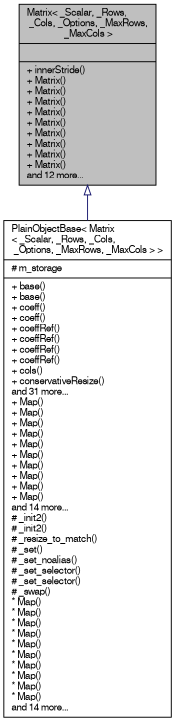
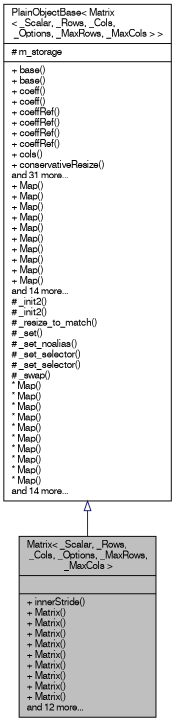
  digraph {
    node [color=black fontname=FreeSans fontsize=10 shape=record style=filled]
    n1 [fillcolor=grey75 fontcolor=black height=0.2 label="{Matrix\< _Scalar, _Rows,\l _Cols, _Options, _MaxRows,\l _MaxCols \>\n||+ innerStride()\l+ Matrix()\l+ Matrix()\l+ Matrix()\l+ Matrix()\l+ Matrix()\l+ Matrix()\l+ Matrix()\l+ Matrix()\l+ Matrix()\land 12 more...\l}" width=0.4]
    n2 [fillcolor=white height=0.2 label="{PlainObjectBase\< Matrix\l\< _Scalar, _Rows, _Cols,\l _Options, _MaxRows, _MaxCols \> \>\n|# m_storage\l|+ base()\l+ base()\l+ coeff()\l+ coeff()\l+ coeffRef()\l+ coeffRef()\l+ coeffRef()\l+ coeffRef()\l+ cols()\l+ conservativeResize()\land 31 more...\l+ Map()\l+ Map()\l+ Map()\l+ Map()\l+ Map()\l+ Map()\l+ Map()\l+ Map()\l+ Map()\l+ Map()\land 14 more...\l# _init2()\l# _init2()\l# _resize_to_match()\l# _set()\l# _set_noalias()\l# _set_selector()\l# _set_selector()\l# _swap()\l* Map()\l* Map()\l* Map()\l* Map()\l* Map()\l* Map()\l* Map()\l* Map()\l* Map()\l* Map()\land 14 more...\l}" width=0.4]
-   n1 -> n2 [arrowtail=onormal color=midnightblue dir=back fontname=FreeSans fontsize=10 labelfontname=FreeSans labelfontsize=10 style=solid]
+   n2 -> n1 [arrowtail=onormal color=midnightblue dir=back fontname=FreeSans fontsize=10 labelfontname=FreeSans labelfontsize=10 style=solid]
  }
